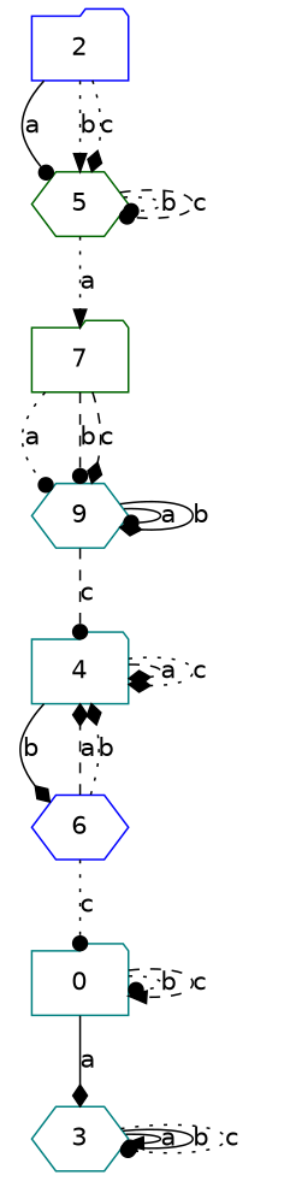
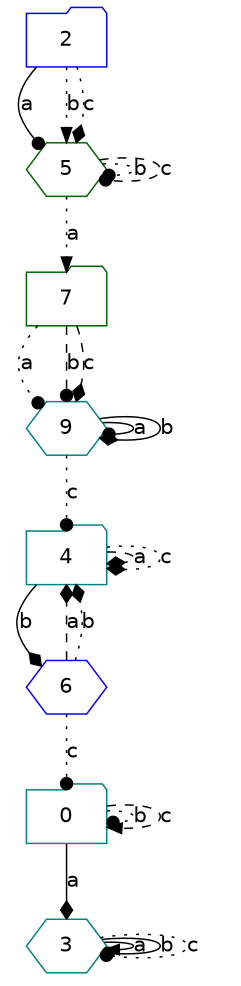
  digraph {
    fontname="DejaVu Sans"
    node [color=teal fontname="DejaVu Sans" shape=folder]
    edge [arrowhead=dot fontname="DejaVu Sans" style=dotted]
    n1 [color=blue label=2]
    n2 [color=darkgreen label=5 shape=hexagon]
    n3 [color=darkgreen label=7]
    n4 [label=0]
    n5 [label=3 shape=hexagon]
    n6 [label=9 shape=hexagon]
    n7 [label=4]
    n8 [color=blue label=6 shape=hexagon]
    n1 -> n2 [label=a style=solid]
    n1 -> n2 [arrowhead=normal label=b]
    n1 -> n2 [arrowhead=diamond label=c]
    n2 -> n2 [label=b]
    n2 -> n2 [label=c style=dashed]
    n2 -> n3 [arrowhead=normal label=a]
    n3 -> n6 [label=a]
    n3 -> n6 [label=b style=dashed]
    n3 -> n6 [arrowhead=diamond label=c style=dashed]
    n4 -> n4 [label=b]
    n4 -> n4 [arrowhead=normal label=c style=dashed]
    n4 -> n5 [arrowhead=diamond label=a style=solid]
    n5 -> n5 [arrowhead=normal label=a style=solid]
    n5 -> n5 [label=b style=solid]
    n5 -> n5 [label=c]
    n6 -> n6 [label=a style=solid]
    n6 -> n6 [arrowhead=diamond label=b style=solid]
-   n6 -> n7 [label=c style=dashed]
+   n6 -> n7 [label=c]
    n7 -> n7 [arrowhead=diamond label=a style=dashed]
    n7 -> n7 [arrowhead=diamond label=c]
    n7 -> n8 [arrowhead=diamond label=b style=solid]
    n8 -> n4 [label=c]
    n8 -> n7 [arrowhead=diamond label=a style=dashed]
    n8 -> n7 [arrowhead=diamond label=b]
  }
